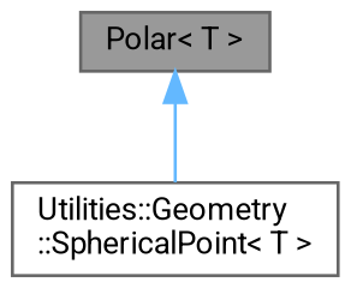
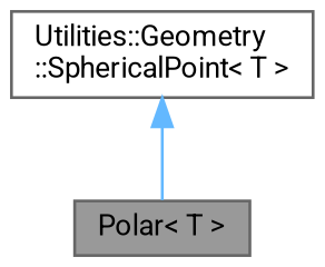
  digraph {
    fontname=Roboto
    node [color=gray40 fontname=Roboto fontsize=10 shape=box style=filled]
    n1 [fillcolor=grey60 fontcolor=black height=0.2 label="Polar\< T \>" width=0.4]
    n2 [fillcolor=white height=0.2 label="Utilities::Geometry\l::SphericalPoint\< T \>" width=0.4]
-   n1 -> n2 [color=steelblue1 dir=back fontname=Roboto fontsize=10 labelfontname=Helvetica labelfontsize=10 style=solid]
+   n2 -> n1 [color=steelblue1 dir=back fontname=Roboto fontsize=10 labelfontname=Helvetica labelfontsize=10 style=solid]
  }
